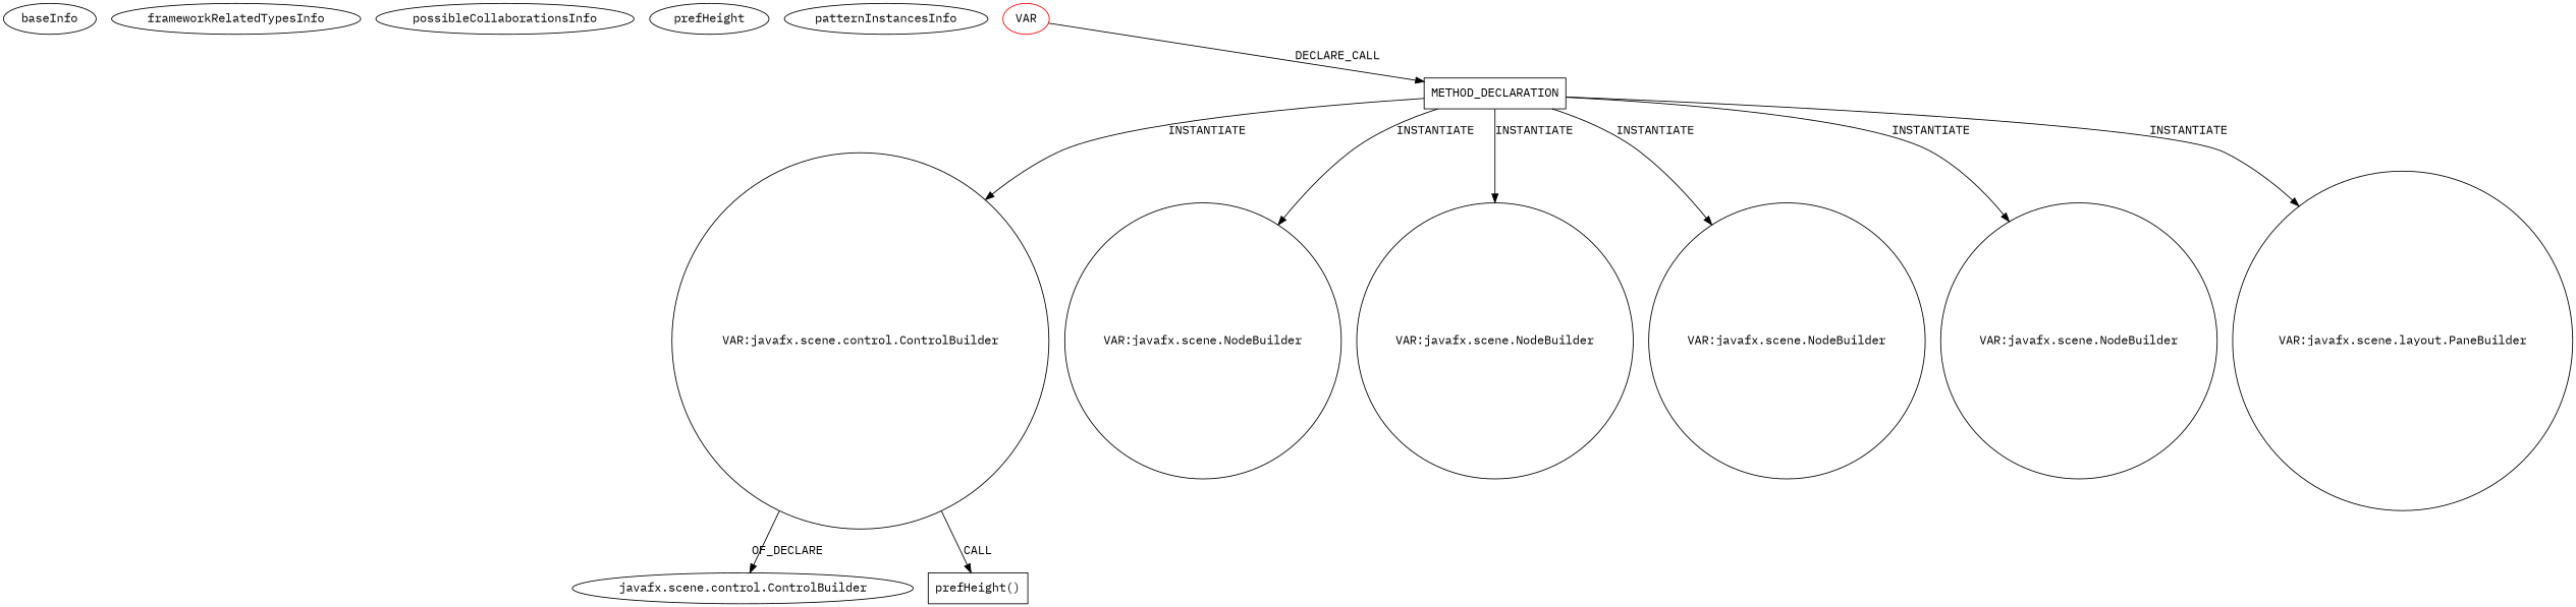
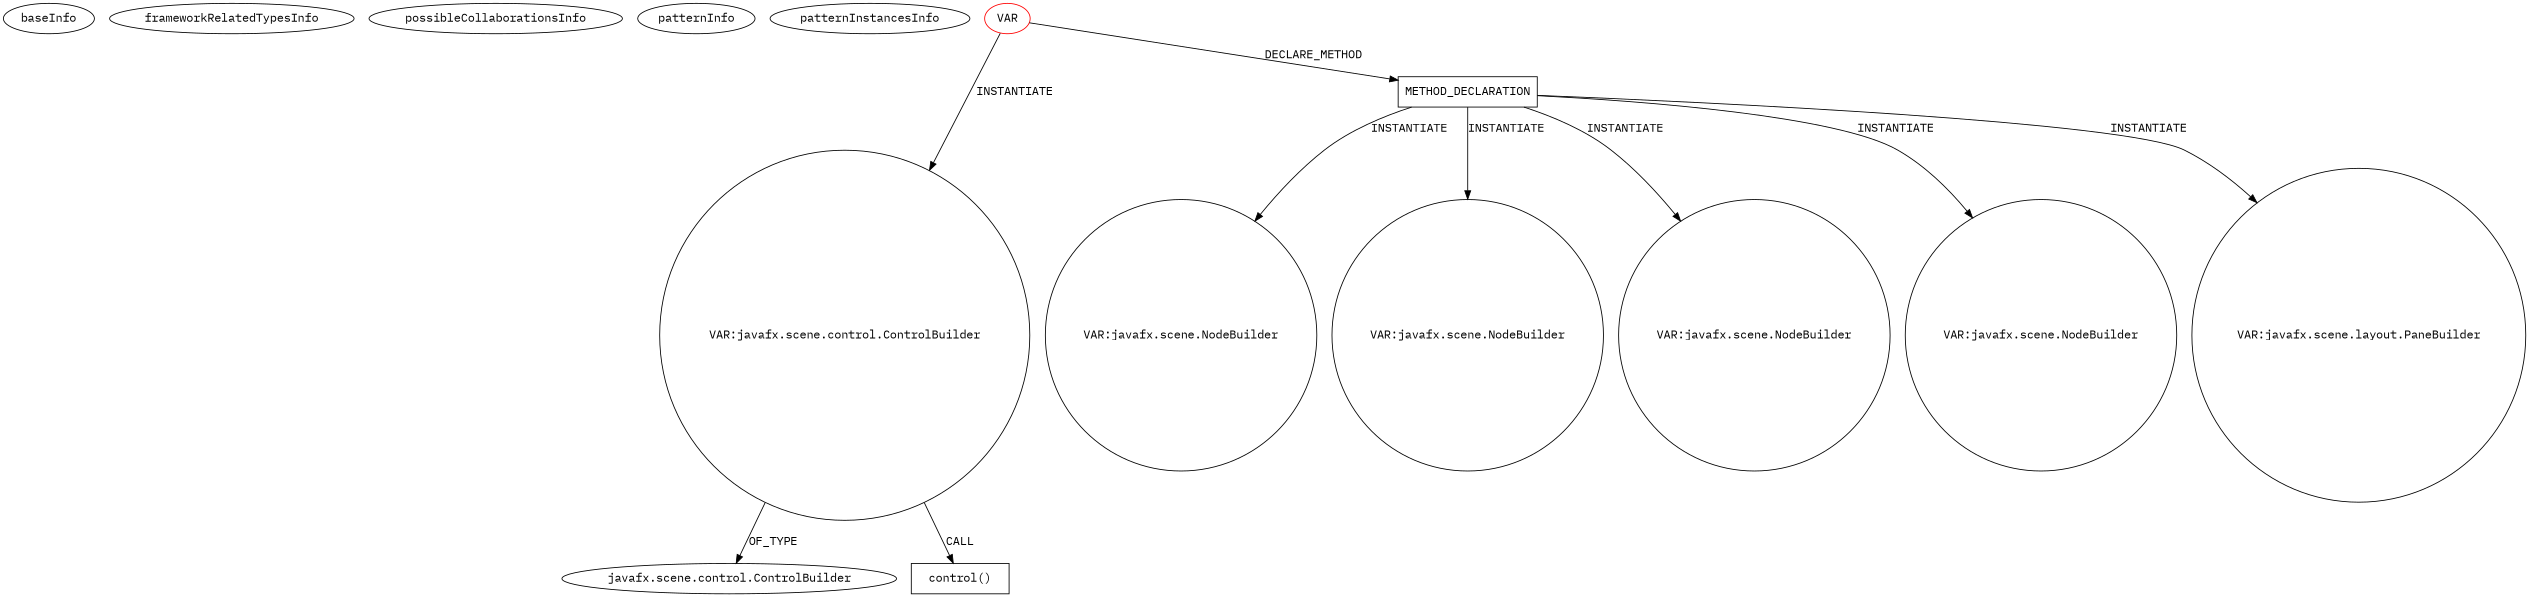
  digraph {
    fontname="IBM Plex Mono"
    node [fontname="IBM Plex Mono" isFrameworkType=false vertexType=VARIABLE_EXPRESION]
    edge [fontname="IBM Plex Mono"]
    baseInfo [category=pattern graphId=3350 isAnonymous=false possibleRelation=false isFrameworkType="" vertexType=""]
    frameworkRelatedTypesInfo [isFrameworkType="" vertexType=""]
    possibleCollaborationsInfo [isFrameworkType="" vertexType=""]
-   patternInfo [frequency=2.0 patternRootClient=0 label=prefHeight isFrameworkType="" vertexType=""]
+   patternInfo [frequency=2.0 patternRootClient=0 isFrameworkType="" vertexType=""]
    patternInstancesInfo [0="yorlov-VirtualPointer~/yorlov-VirtualPointer/VirtualPointer-master/src/com/blogspot/captain1653/options/OptionsStage.java~OptionsStage~4889" 1="SaiPradeepDandem-javafx2-gradient-builder~/SaiPradeepDandem-javafx2-gradient-builder/javafx2-gradient-builder-master/src/main/java/com/javafx/gradientbuilder/application/RadialSettingsLayout.java~RadialSettingsLayout~1170" isFrameworkType="" vertexType=""]
    n6 [label="javafx.scene.control.ControlBuilder" vertexType=FRAMEWORK_CLASS_TYPE]
    n7 [label="VAR:javafx.scene.control.ControlBuilder" shape=circle]
-   n8 [label="prefHeight()" shape=box vertexType=INSIDE_CALL]
+   n8 [label="control()" shape=box vertexType=INSIDE_CALL]
    n9 [label=METHOD_DECLARATION shape=box vertexType=CLIENT_METHOD_DECLARATION]
    n10 [label="VAR:javafx.scene.NodeBuilder" shape=circle]
    n11 [label="VAR:javafx.scene.NodeBuilder" shape=circle]
    n12 [label="VAR:javafx.scene.NodeBuilder" shape=circle]
    n13 [label="VAR:javafx.scene.NodeBuilder" shape=circle]
    n14 [label="VAR:javafx.scene.layout.PaneBuilder" shape=circle]
    n15 [color=red label=VAR vertexType=ROOT_CLIENT_CLASS_DECLARATION]
-   n7 -> n6 [label=OF_DECLARE]
+   n7 -> n6 [label=OF_TYPE]
    n7 -> n8 [label=CALL]
-   n9 -> n7 [label=INSTANTIATE]
+   n15 -> n7 [label=INSTANTIATE]
    n9 -> n10 [label=INSTANTIATE]
    n9 -> n11 [label=INSTANTIATE]
    n9 -> n12 [label=INSTANTIATE]
    n9 -> n13 [label=INSTANTIATE]
    n9 -> n14 [label=INSTANTIATE]
-   n15 -> n9 [label=DECLARE_CALL]
+   n15 -> n9 [label=DECLARE_METHOD]
  }
